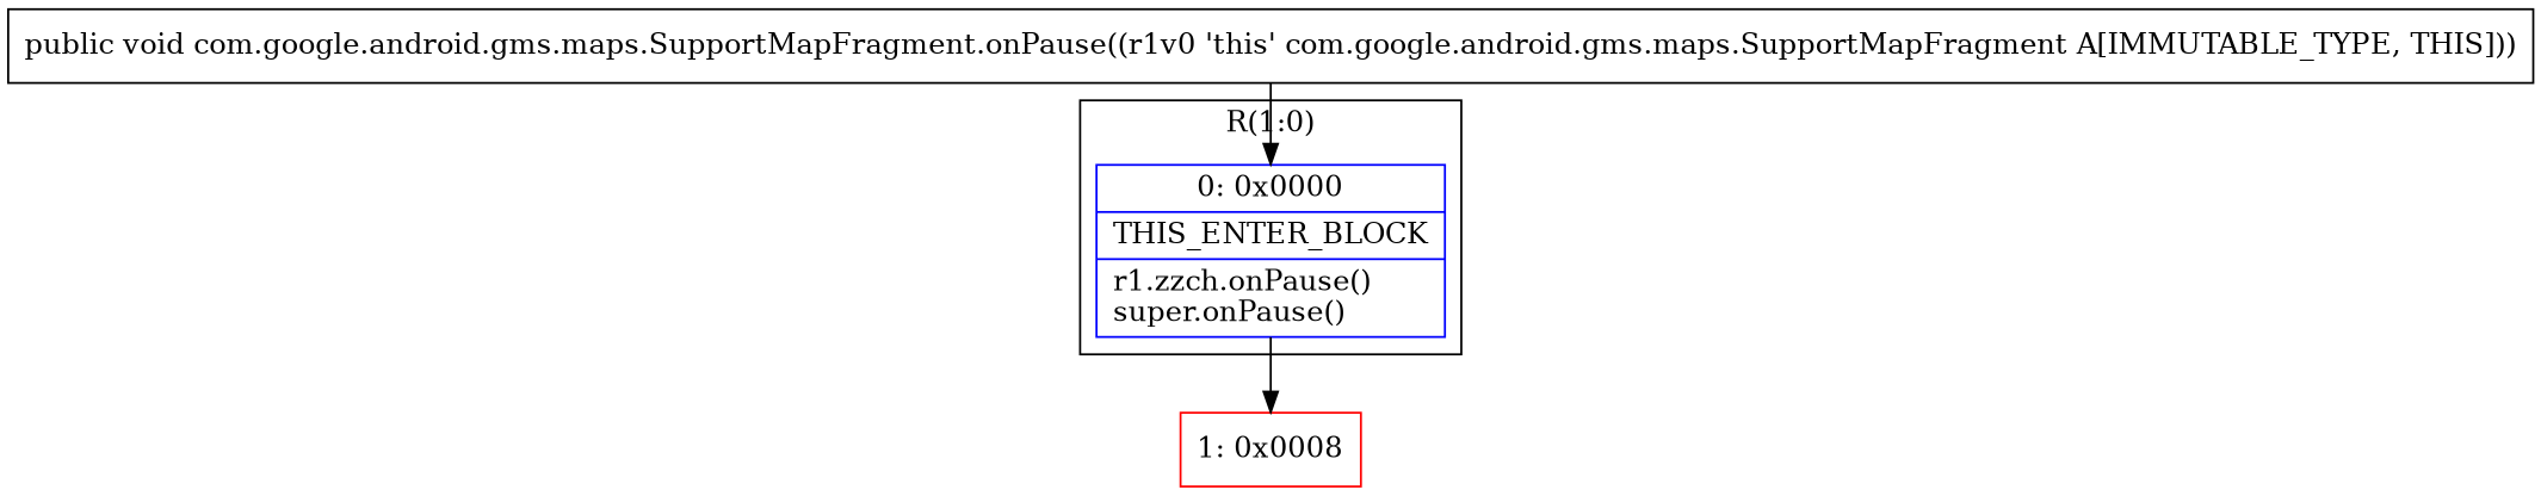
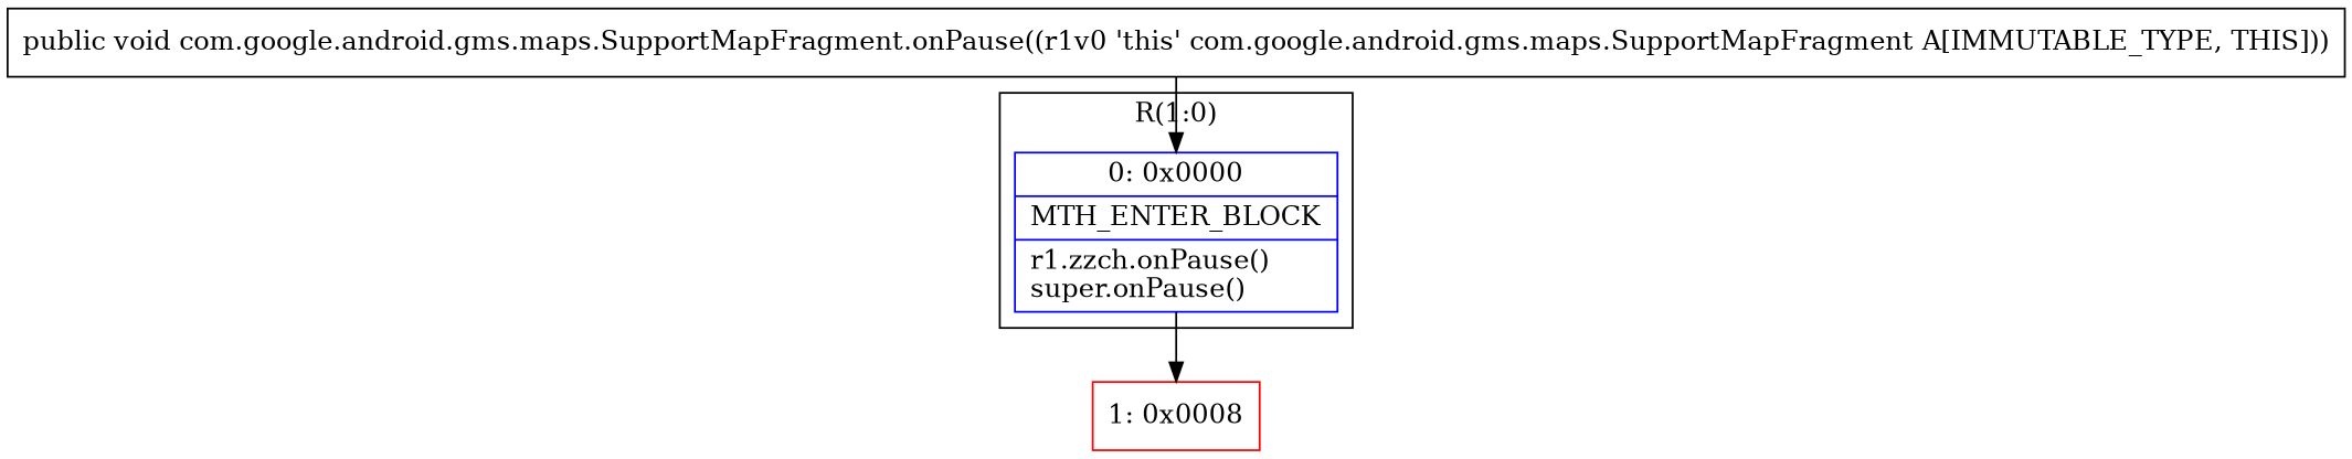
  digraph {
    node [shape=record]
-   n1 [color=blue label="{0\:\ 0x0000|THIS_ENTER_BLOCK\l|r1.zzch.onPause()\lsuper.onPause()\l}"]
+   n1 [color=blue label="{0\:\ 0x0000|MTH_ENTER_BLOCK\l|r1.zzch.onPause()\lsuper.onPause()\l}"]
    n2 [color=red label="{1\:\ 0x0008}"]
    n3 [label="{public void com.google.android.gms.maps.SupportMapFragment.onPause((r1v0 'this' com.google.android.gms.maps.SupportMapFragment A[IMMUTABLE_TYPE, THIS])) }"]
    subgraph cluster_1 {
      label="R(1:0)"
      n1
    }
    n1 -> n2
    n3 -> n1
  }
